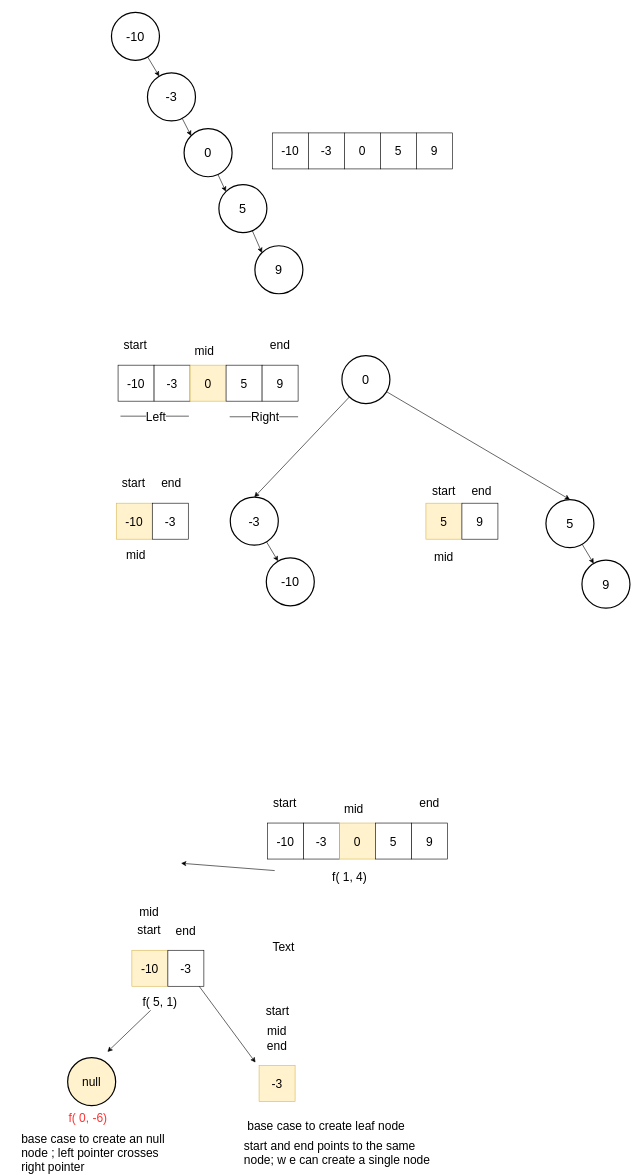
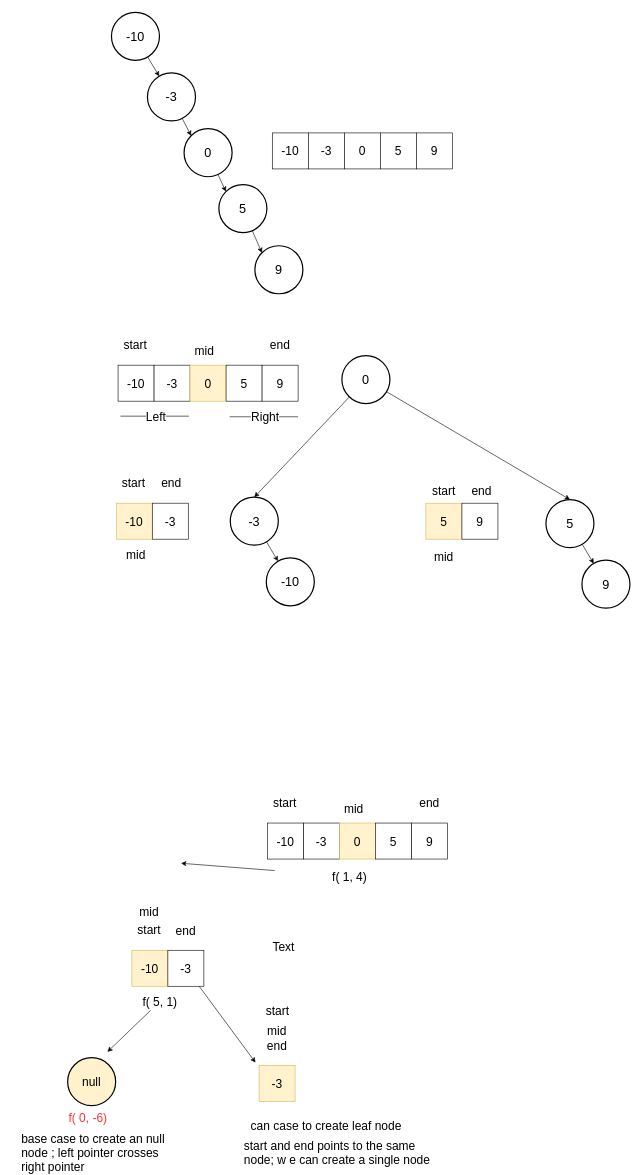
  <mxCell id="0" />
  <mxCell id="1" parent="0" />
  <mxCell id="2" style="edgeStyle=none;html=1;fontSize=21;" parent="1" source="3" target="10" edge="1"><mxGeometry relative="1" as="geometry" /></mxCell>
  <mxCell id="3" value="-10" style="ellipse;whiteSpace=wrap;html=1;aspect=fixed;strokeWidth=2;fontSize=21;" parent="1" vertex="1"><mxGeometry x="185" y="20" width="80" height="80" as="geometry" /></mxCell>
  <mxCell id="4" value="-10" style="rounded=0;whiteSpace=wrap;html=1;fontSize=20;" parent="1" vertex="1"><mxGeometry x="453" y="221" width="60" height="60" as="geometry" /></mxCell>
  <mxCell id="5" value="-3" style="rounded=0;whiteSpace=wrap;html=1;fontSize=20;" parent="1" vertex="1"><mxGeometry x="513" y="221" width="60" height="60" as="geometry" /></mxCell>
  <mxCell id="6" value="0" style="rounded=0;whiteSpace=wrap;html=1;fontSize=20;" parent="1" vertex="1"><mxGeometry x="573" y="221" width="60" height="60" as="geometry" /></mxCell>
  <mxCell id="7" value="5" style="rounded=0;whiteSpace=wrap;html=1;fontSize=20;" parent="1" vertex="1"><mxGeometry x="633" y="221" width="60" height="60" as="geometry" /></mxCell>
  <mxCell id="8" value="9" style="rounded=0;whiteSpace=wrap;html=1;fontSize=20;" parent="1" vertex="1"><mxGeometry x="693" y="221" width="60" height="60" as="geometry" /></mxCell>
  <mxCell id="9" style="edgeStyle=none;html=1;entryX=0;entryY=0;entryDx=0;entryDy=0;fontSize=21;" parent="1" source="10" target="12" edge="1"><mxGeometry relative="1" as="geometry" /></mxCell>
  <mxCell id="10" value="-3" style="ellipse;whiteSpace=wrap;html=1;aspect=fixed;strokeWidth=2;fontSize=21;" parent="1" vertex="1"><mxGeometry x="245" y="121" width="80" height="80" as="geometry" /></mxCell>
  <mxCell id="11" style="edgeStyle=none;html=1;entryX=0;entryY=0;entryDx=0;entryDy=0;fontSize=21;" parent="1" source="12" target="14" edge="1"><mxGeometry relative="1" as="geometry" /></mxCell>
  <mxCell id="12" value="0" style="ellipse;whiteSpace=wrap;html=1;aspect=fixed;strokeWidth=2;fontSize=21;" parent="1" vertex="1"><mxGeometry x="306" y="214" width="80" height="80" as="geometry" /></mxCell>
  <mxCell id="13" style="edgeStyle=none;html=1;entryX=0;entryY=0;entryDx=0;entryDy=0;fontSize=21;" parent="1" source="14" target="15" edge="1"><mxGeometry relative="1" as="geometry" /></mxCell>
  <mxCell id="14" value="5" style="ellipse;whiteSpace=wrap;html=1;aspect=fixed;strokeWidth=2;fontSize=21;" parent="1" vertex="1"><mxGeometry x="364" y="307" width="80" height="80" as="geometry" /></mxCell>
  <mxCell id="15" value="9" style="ellipse;whiteSpace=wrap;html=1;aspect=fixed;strokeWidth=2;fontSize=21;" parent="1" vertex="1"><mxGeometry x="424" y="409" width="80" height="80" as="geometry" /></mxCell>
  <mxCell id="16" value="-10" style="rounded=0;whiteSpace=wrap;html=1;fontSize=20;" parent="1" vertex="1"><mxGeometry x="196" y="608" width="60" height="60" as="geometry" /></mxCell>
  <mxCell id="17" value="-3" style="rounded=0;whiteSpace=wrap;html=1;fontSize=20;" parent="1" vertex="1"><mxGeometry x="256" y="608" width="60" height="60" as="geometry" /></mxCell>
  <mxCell id="18" value="0" style="rounded=0;whiteSpace=wrap;html=1;fontSize=20;fillColor=#fff2cc;strokeColor=#d6b656;" parent="1" vertex="1"><mxGeometry x="316" y="608" width="60" height="60" as="geometry" /></mxCell>
  <mxCell id="19" value="5" style="rounded=0;whiteSpace=wrap;html=1;fontSize=20;" parent="1" vertex="1"><mxGeometry x="376" y="608" width="60" height="60" as="geometry" /></mxCell>
  <mxCell id="20" value="9" style="rounded=0;whiteSpace=wrap;html=1;fontSize=20;" parent="1" vertex="1"><mxGeometry x="436" y="608" width="60" height="60" as="geometry" /></mxCell>
  <mxCell id="21" value="" style="endArrow=none;html=1;fontSize=20;" parent="1" edge="1"><mxGeometry width="50" height="50" relative="1" as="geometry"><mxPoint x="200" y="693" as="sourcePoint" /><mxPoint x="314" y="693" as="targetPoint" /></mxGeometry></mxCell>
  <mxCell id="22" value="Left" style="edgeLabel;html=1;align=center;verticalAlign=middle;resizable=0;points=[];fontSize=20;" parent="21" vertex="1" connectable="0"><mxGeometry x="0.023" y="1" relative="1" as="geometry"><mxPoint as="offset" /></mxGeometry></mxCell>
  <mxCell id="23" value="" style="endArrow=none;html=1;fontSize=20;" parent="1" edge="1"><mxGeometry width="50" height="50" relative="1" as="geometry"><mxPoint x="382" y="694" as="sourcePoint" /><mxPoint x="496" y="694" as="targetPoint" /></mxGeometry></mxCell>
  <mxCell id="24" value="Right" style="edgeLabel;html=1;align=center;verticalAlign=middle;resizable=0;points=[];fontSize=20;" parent="23" vertex="1" connectable="0"><mxGeometry x="0.023" y="1" relative="1" as="geometry"><mxPoint as="offset" /></mxGeometry></mxCell>
  <mxCell id="25" value="start" style="text;html=1;strokeColor=none;fillColor=none;align=center;verticalAlign=middle;whiteSpace=wrap;rounded=0;fontSize=20;" parent="1" vertex="1"><mxGeometry x="195" y="558" width="60" height="30" as="geometry" /></mxCell>
  <mxCell id="26" value="end" style="text;html=1;strokeColor=none;fillColor=none;align=center;verticalAlign=middle;whiteSpace=wrap;rounded=0;fontSize=20;" parent="1" vertex="1"><mxGeometry x="436" y="558" width="60" height="30" as="geometry" /></mxCell>
  <mxCell id="27" value="-10" style="rounded=0;whiteSpace=wrap;html=1;fontSize=20;fillColor=#fff2cc;strokeColor=#d6b656;" parent="1" vertex="1"><mxGeometry x="193" y="838" width="60" height="60" as="geometry" /></mxCell>
  <mxCell id="28" value="-3" style="rounded=0;whiteSpace=wrap;html=1;fontSize=20;" parent="1" vertex="1"><mxGeometry x="253" y="838" width="60" height="60" as="geometry" /></mxCell>
  <mxCell id="29" value="start" style="text;html=1;strokeColor=none;fillColor=none;align=center;verticalAlign=middle;whiteSpace=wrap;rounded=0;fontSize=20;" parent="1" vertex="1"><mxGeometry x="192" y="788" width="60" height="30" as="geometry" /></mxCell>
  <mxCell id="30" value="end" style="text;html=1;strokeColor=none;fillColor=none;align=center;verticalAlign=middle;whiteSpace=wrap;rounded=0;fontSize=20;" parent="1" vertex="1"><mxGeometry x="255" y="788" width="60" height="30" as="geometry" /></mxCell>
  <mxCell id="31" value="mid" style="text;html=1;strokeColor=none;fillColor=none;align=center;verticalAlign=middle;whiteSpace=wrap;rounded=0;fontSize=20;" parent="1" vertex="1"><mxGeometry x="196" y="909" width="60" height="30" as="geometry" /></mxCell>
  <mxCell id="32" value="mid" style="text;html=1;strokeColor=none;fillColor=none;align=center;verticalAlign=middle;whiteSpace=wrap;rounded=0;fontSize=20;" parent="1" vertex="1"><mxGeometry x="310" y="569" width="60" height="30" as="geometry" /></mxCell>
  <mxCell id="33" style="edgeStyle=none;html=1;fontSize=21;" parent="1" source="34" target="35" edge="1"><mxGeometry relative="1" as="geometry" /></mxCell>
  <mxCell id="34" value="-3" style="ellipse;whiteSpace=wrap;html=1;aspect=fixed;strokeWidth=2;fontSize=21;" parent="1" vertex="1"><mxGeometry x="383" y="828" width="80" height="80" as="geometry" /></mxCell>
  <mxCell id="35" value="-10" style="ellipse;whiteSpace=wrap;html=1;aspect=fixed;strokeWidth=2;fontSize=21;" parent="1" vertex="1"><mxGeometry x="443" y="929" width="80" height="80" as="geometry" /></mxCell>
  <mxCell id="36" style="edgeStyle=none;html=1;entryX=0.5;entryY=0;entryDx=0;entryDy=0;fontSize=20;" parent="1" source="38" target="45" edge="1"><mxGeometry relative="1" as="geometry" /></mxCell>
  <mxCell id="37" style="edgeStyle=none;html=1;entryX=0.5;entryY=0;entryDx=0;entryDy=0;fontSize=20;fontColor=#FF3333;" parent="1" source="38" target="34" edge="1"><mxGeometry relative="1" as="geometry" /></mxCell>
  <mxCell id="38" value="0" style="ellipse;whiteSpace=wrap;html=1;aspect=fixed;strokeWidth=2;fontSize=21;" parent="1" vertex="1"><mxGeometry x="569" y="592" width="80" height="80" as="geometry" /></mxCell>
  <mxCell id="39" value="5" style="rounded=0;whiteSpace=wrap;html=1;fontSize=20;fillColor=#fff2cc;strokeColor=#d6b656;" parent="1" vertex="1"><mxGeometry x="709" y="838" width="60" height="60" as="geometry" /></mxCell>
  <mxCell id="40" value="9" style="rounded=0;whiteSpace=wrap;html=1;fontSize=20;" parent="1" vertex="1"><mxGeometry x="769" y="838" width="60" height="60" as="geometry" /></mxCell>
  <mxCell id="41" value="start" style="text;html=1;strokeColor=none;fillColor=none;align=center;verticalAlign=middle;whiteSpace=wrap;rounded=0;fontSize=20;" parent="1" vertex="1"><mxGeometry x="709" y="802" width="60" height="30" as="geometry" /></mxCell>
  <mxCell id="42" value="end" style="text;html=1;strokeColor=none;fillColor=none;align=center;verticalAlign=middle;whiteSpace=wrap;rounded=0;fontSize=20;" parent="1" vertex="1"><mxGeometry x="772" y="802" width="60" height="30" as="geometry" /></mxCell>
  <mxCell id="43" value="mid" style="text;html=1;strokeColor=none;fillColor=none;align=center;verticalAlign=middle;whiteSpace=wrap;rounded=0;fontSize=20;" parent="1" vertex="1"><mxGeometry x="709" y="912" width="60" height="30" as="geometry" /></mxCell>
  <mxCell id="44" style="edgeStyle=none;html=1;fontSize=21;" parent="1" source="45" target="46" edge="1"><mxGeometry relative="1" as="geometry" /></mxCell>
  <mxCell id="45" value="5" style="ellipse;whiteSpace=wrap;html=1;aspect=fixed;strokeWidth=2;fontSize=21;" parent="1" vertex="1"><mxGeometry x="909" y="832" width="80" height="80" as="geometry" /></mxCell>
  <mxCell id="46" value="9" style="ellipse;whiteSpace=wrap;html=1;aspect=fixed;strokeWidth=2;fontSize=21;" parent="1" vertex="1"><mxGeometry x="969" y="933" width="80" height="80" as="geometry" /></mxCell>
  <mxCell id="47" value="" style="group" parent="1" vertex="1" connectable="0"><mxGeometry x="444" y="1321" width="301" height="154" as="geometry" /></mxCell>
  <mxCell id="48" value="-10" style="rounded=0;whiteSpace=wrap;html=1;fontSize=20;" parent="47" vertex="1"><mxGeometry x="1" y="50" width="60" height="60" as="geometry" /></mxCell>
  <mxCell id="49" value="-3" style="rounded=0;whiteSpace=wrap;html=1;fontSize=20;" parent="47" vertex="1"><mxGeometry x="61" y="50" width="60" height="60" as="geometry" /></mxCell>
  <mxCell id="50" value="0" style="rounded=0;whiteSpace=wrap;html=1;fontSize=20;fillColor=#fff2cc;strokeColor=#d6b656;" parent="47" vertex="1"><mxGeometry x="121" y="50" width="60" height="60" as="geometry" /></mxCell>
  <mxCell id="51" value="5" style="rounded=0;whiteSpace=wrap;html=1;fontSize=20;" parent="47" vertex="1"><mxGeometry x="181" y="50" width="60" height="60" as="geometry" /></mxCell>
  <mxCell id="52" value="9" style="rounded=0;whiteSpace=wrap;html=1;fontSize=20;" parent="47" vertex="1"><mxGeometry x="241" y="50" width="60" height="60" as="geometry" /></mxCell>
  <mxCell id="53" value="start" style="text;html=1;strokeColor=none;fillColor=none;align=center;verticalAlign=middle;whiteSpace=wrap;rounded=0;fontSize=20;" parent="47" vertex="1"><mxGeometry width="60" height="30" as="geometry" /></mxCell>
  <mxCell id="54" value="end" style="text;html=1;strokeColor=none;fillColor=none;align=center;verticalAlign=middle;whiteSpace=wrap;rounded=0;fontSize=20;" parent="47" vertex="1"><mxGeometry x="241" width="60" height="30" as="geometry" /></mxCell>
  <mxCell id="55" value="mid" style="text;html=1;strokeColor=none;fillColor=none;align=center;verticalAlign=middle;whiteSpace=wrap;rounded=0;fontSize=20;" parent="47" vertex="1"><mxGeometry x="115" y="11" width="60" height="30" as="geometry" /></mxCell>
  <mxCell id="56" value="f( 1, 4)" style="text;html=1;strokeColor=none;fillColor=none;align=center;verticalAlign=middle;whiteSpace=wrap;rounded=0;fontSize=20;" parent="47" vertex="1"><mxGeometry x="13" y="124" width="250" height="30" as="geometry" /></mxCell>
  <mxCell id="57" value="" style="group" parent="1" vertex="1" connectable="0"><mxGeometry x="218" y="1533" width="301" height="166" as="geometry" /></mxCell>
  <mxCell id="58" value="-10" style="rounded=0;whiteSpace=wrap;html=1;fontSize=20;fillColor=#fff2cc;strokeColor=#d6b656;" parent="57" vertex="1"><mxGeometry x="1" y="50" width="60" height="60" as="geometry" /></mxCell>
  <mxCell id="59" value="-3" style="rounded=0;whiteSpace=wrap;html=1;fontSize=20;" parent="57" vertex="1"><mxGeometry x="61" y="50" width="60" height="60" as="geometry" /></mxCell>
  <mxCell id="60" value="start" style="text;html=1;strokeColor=none;fillColor=none;align=center;verticalAlign=middle;whiteSpace=wrap;rounded=0;fontSize=20;" parent="57" vertex="1"><mxGeometry width="60" height="30" as="geometry" /></mxCell>
  <mxCell id="61" value="f( 5, 1)" style="text;html=1;strokeColor=none;fillColor=none;align=center;verticalAlign=middle;whiteSpace=wrap;rounded=0;fontSize=20;" parent="57" vertex="1"><mxGeometry x="-77" y="120" width="250" height="30" as="geometry" /></mxCell>
  <mxCell id="62" value="end" style="text;html=1;strokeColor=none;fillColor=none;align=center;verticalAlign=middle;whiteSpace=wrap;rounded=0;fontSize=20;" parent="57" vertex="1"><mxGeometry x="61" y="2" width="60" height="30" as="geometry" /></mxCell>
  <mxCell id="63" value="start" style="text;html=1;strokeColor=none;fillColor=none;align=center;verticalAlign=middle;whiteSpace=wrap;rounded=0;fontSize=20;" parent="57" vertex="1"><mxGeometry x="214" y="136" width="60" height="30" as="geometry" /></mxCell>
  <mxCell id="64" value="mid" style="text;html=1;strokeColor=none;fillColor=none;align=center;verticalAlign=middle;whiteSpace=wrap;rounded=0;fontSize=20;" parent="1" vertex="1"><mxGeometry x="218" y="1503" width="60" height="30" as="geometry" /></mxCell>
  <mxCell id="65" value="" style="group" parent="1" vertex="1" connectable="0"><mxGeometry x="97.5" y="1727" width="301" height="154" as="geometry" /></mxCell>
  <mxCell id="66" value="&lt;font color=&quot;#ff3333&quot;&gt;f( 0, -6)&lt;/font&gt;" style="text;html=1;strokeColor=none;fillColor=none;align=center;verticalAlign=middle;whiteSpace=wrap;rounded=0;fontSize=20;" parent="65" vertex="1"><mxGeometry x="-77" y="120" width="250" height="30" as="geometry" /></mxCell>
  <mxCell id="67" value="null" style="ellipse;whiteSpace=wrap;html=1;aspect=fixed;fontSize=20;strokeWidth=2;fillColor=#fff2cc;" parent="65" vertex="1"><mxGeometry x="14.5" y="35" width="80" height="80" as="geometry" /></mxCell>
  <mxCell id="68" value="-3" style="rounded=0;whiteSpace=wrap;html=1;fontSize=20;fillColor=#fff2cc;strokeColor=#d6b656;" parent="1" vertex="1"><mxGeometry x="431" y="1775" width="60" height="60" as="geometry" /></mxCell>
  <mxCell id="69" value="end" style="text;html=1;strokeColor=none;fillColor=none;align=center;verticalAlign=middle;whiteSpace=wrap;rounded=0;fontSize=20;" parent="1" vertex="1"><mxGeometry x="431" y="1727" width="60" height="30" as="geometry" /></mxCell>
  <mxCell id="70" value="mid" style="text;html=1;strokeColor=none;fillColor=none;align=center;verticalAlign=middle;whiteSpace=wrap;rounded=0;fontSize=20;" parent="1" vertex="1"><mxGeometry x="431" y="1702" width="60" height="30" as="geometry" /></mxCell>
  <mxCell id="71" style="edgeStyle=none;html=1;fontSize=20;fontColor=#FF3333;" parent="1" source="56" edge="1"><mxGeometry relative="1" as="geometry"><mxPoint x="301" y="1438" as="targetPoint" /></mxGeometry></mxCell>
  <mxCell id="72" style="edgeStyle=none;html=1;fontSize=20;fontColor=#FF3333;" parent="1" source="61" edge="1"><mxGeometry relative="1" as="geometry"><mxPoint x="178.35" y="1752.272" as="targetPoint" /></mxGeometry></mxCell>
  <mxCell id="73" style="edgeStyle=none;html=1;fontSize=20;fontColor=#FF3333;" parent="1" source="59" edge="1"><mxGeometry relative="1" as="geometry"><mxPoint x="425.017" y="1770.05" as="targetPoint" /></mxGeometry></mxCell>
  <mxCell id="74" value="&lt;font color=&quot;#000000&quot;&gt;base case to create an null node ; left pointer crosses right pointer&lt;/font&gt;" style="text;html=1;strokeColor=none;fillColor=none;align=left;verticalAlign=middle;whiteSpace=wrap;rounded=0;fontSize=20;fontColor=#FF3333;" parent="1" vertex="1"><mxGeometry x="33" y="1905" width="242" height="30" as="geometry" /></mxCell>
- <mxCell id="75" value="base case to create leaf node" style="text;html=1;strokeColor=none;fillColor=none;align=center;verticalAlign=middle;whiteSpace=wrap;rounded=0;fontSize=20;fontColor=#000000;" parent="1" vertex="1"><mxGeometry x="385" y="1860" width="316" height="30" as="geometry" /></mxCell>
+ <mxCell id="75" value="can case to create leaf node" style="text;html=1;strokeColor=none;fillColor=none;align=center;verticalAlign=middle;whiteSpace=wrap;rounded=0;fontSize=20;fontColor=#000000;" parent="1" vertex="1"><mxGeometry x="385" y="1860" width="316" height="30" as="geometry" /></mxCell>
  <mxCell id="76" value="Text" style="text;html=1;strokeColor=none;fillColor=none;align=center;verticalAlign=middle;whiteSpace=wrap;rounded=0;fontSize=20;fontColor=#000000;" parent="1" vertex="1"><mxGeometry x="442" y="1561" width="60" height="30" as="geometry" /></mxCell>
  <mxCell id="77" value="start and end points to the same node; w e can create a single node" style="text;html=1;strokeColor=none;fillColor=none;align=left;verticalAlign=middle;whiteSpace=wrap;rounded=0;fontSize=20;fontColor=#000000;" parent="1" vertex="1"><mxGeometry x="403.5" y="1905" width="329" height="30" as="geometry" /></mxCell>
